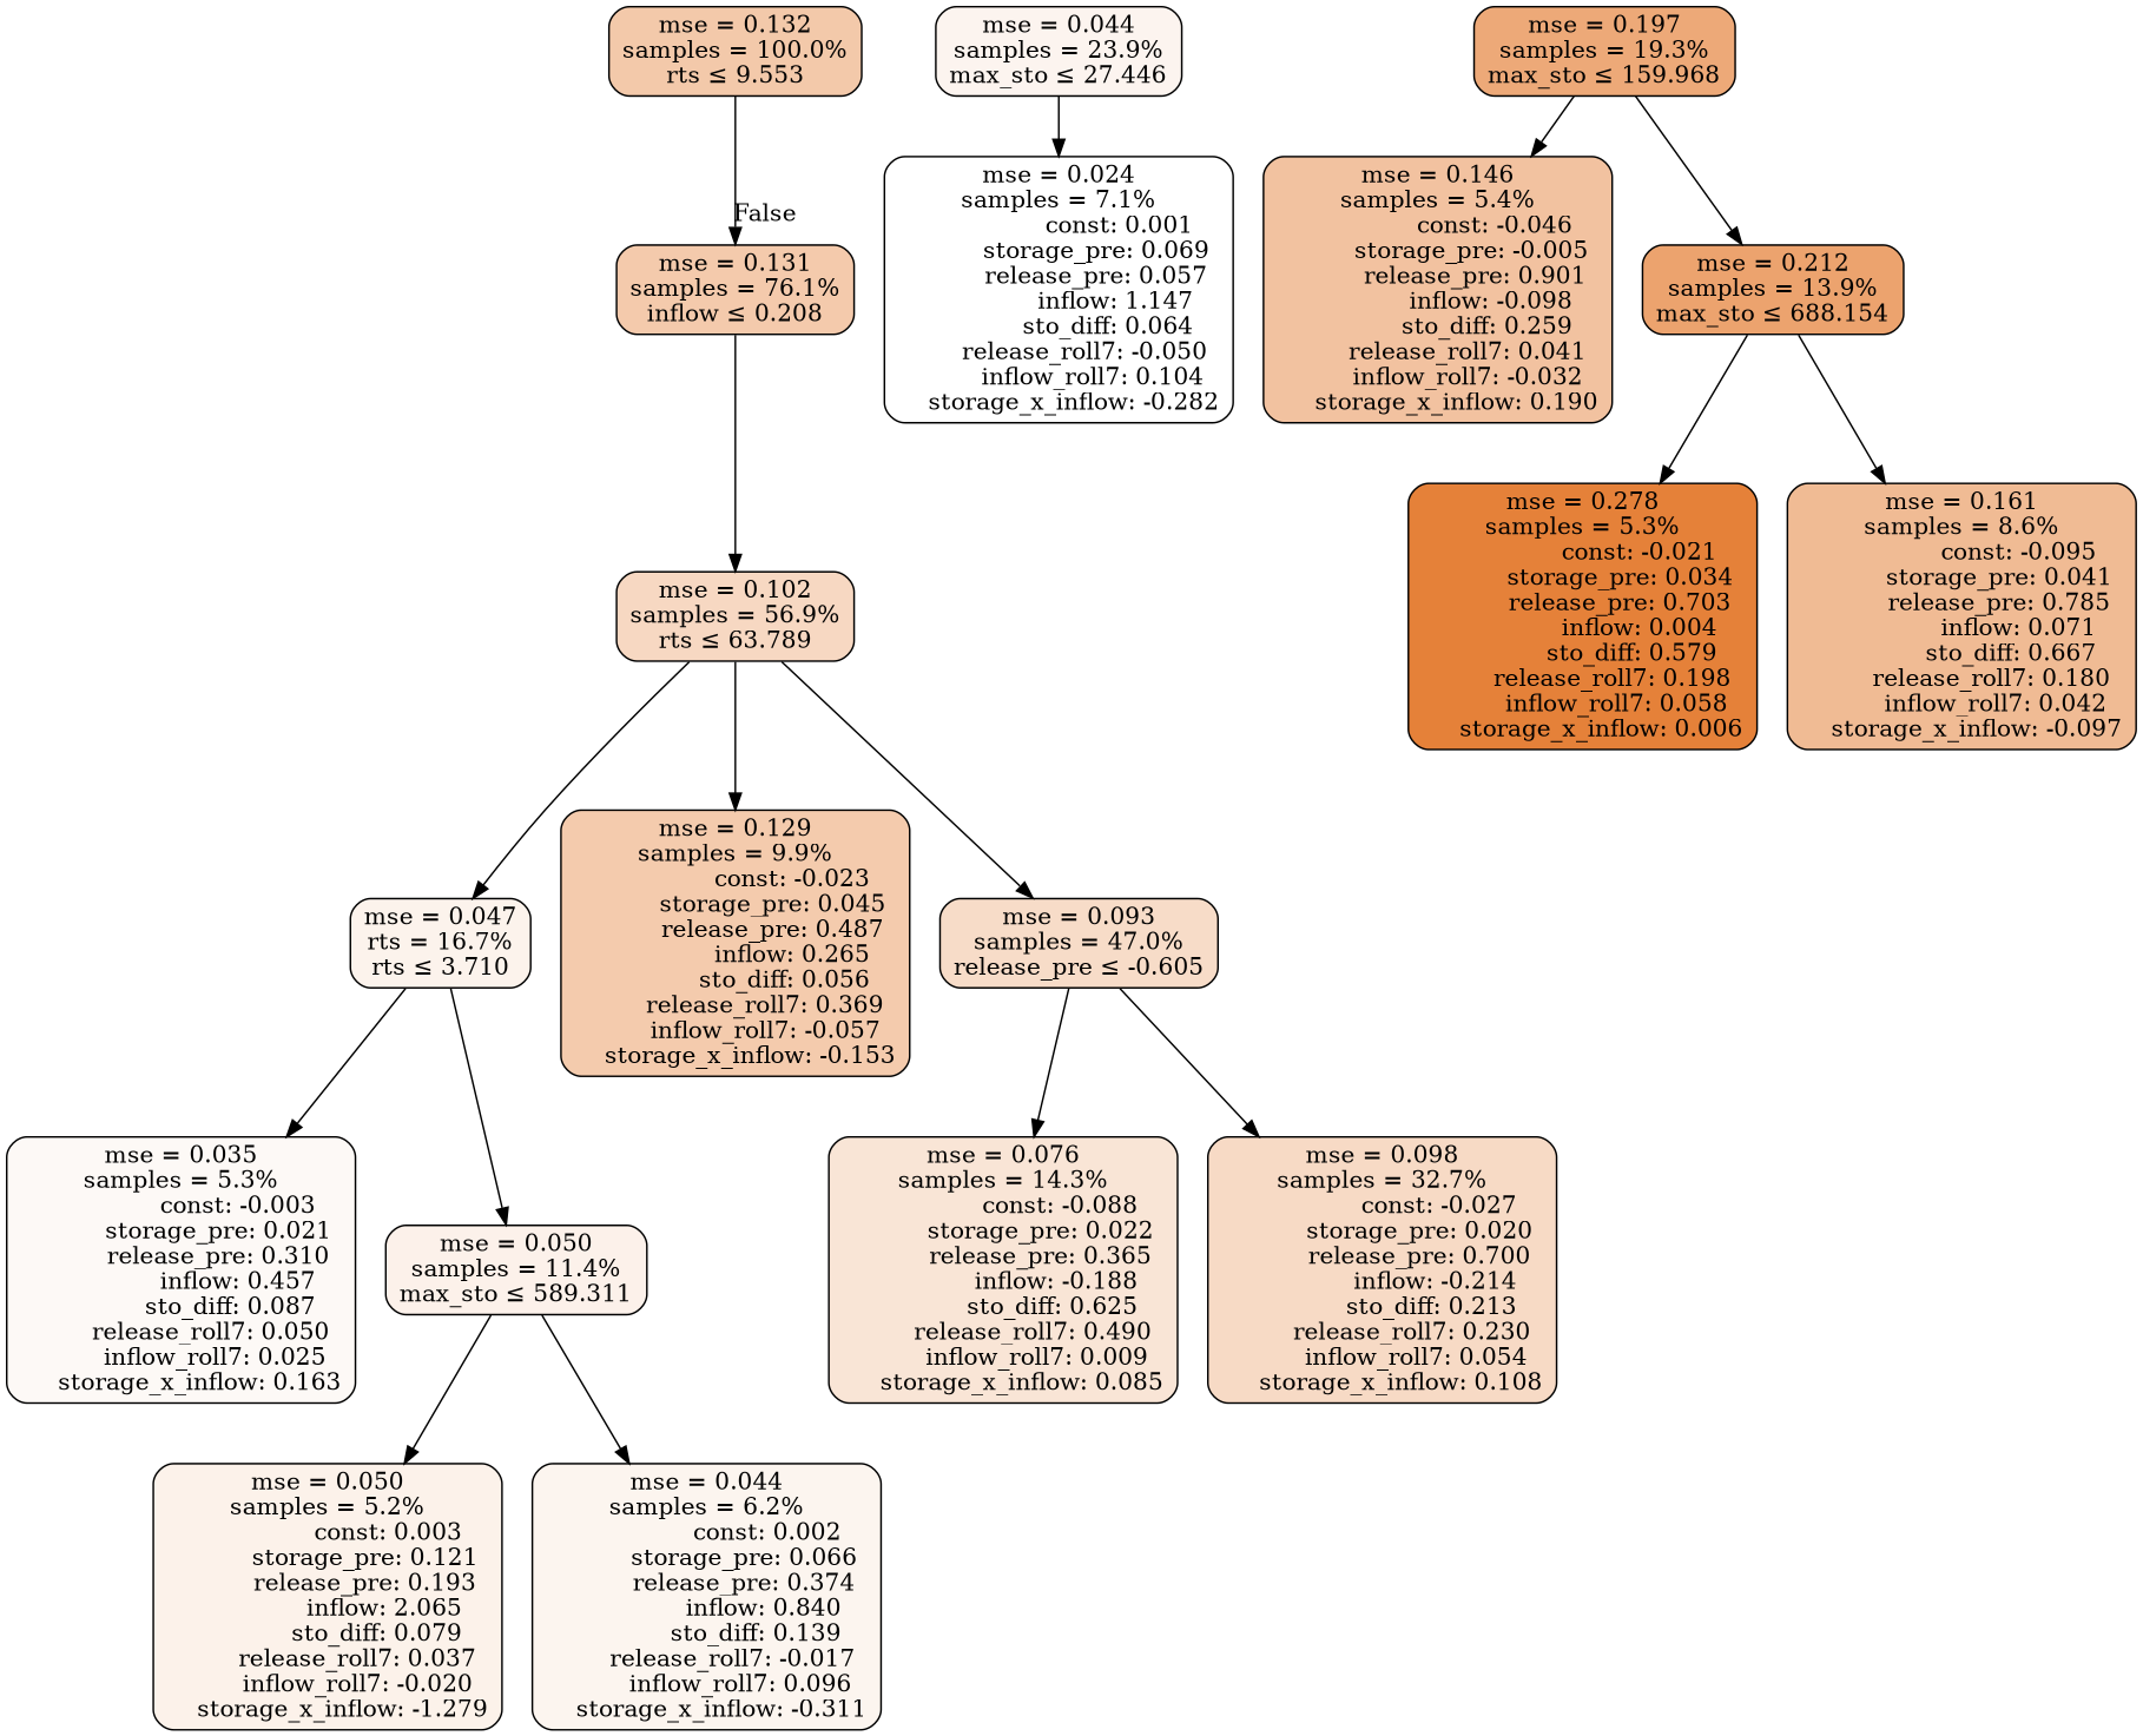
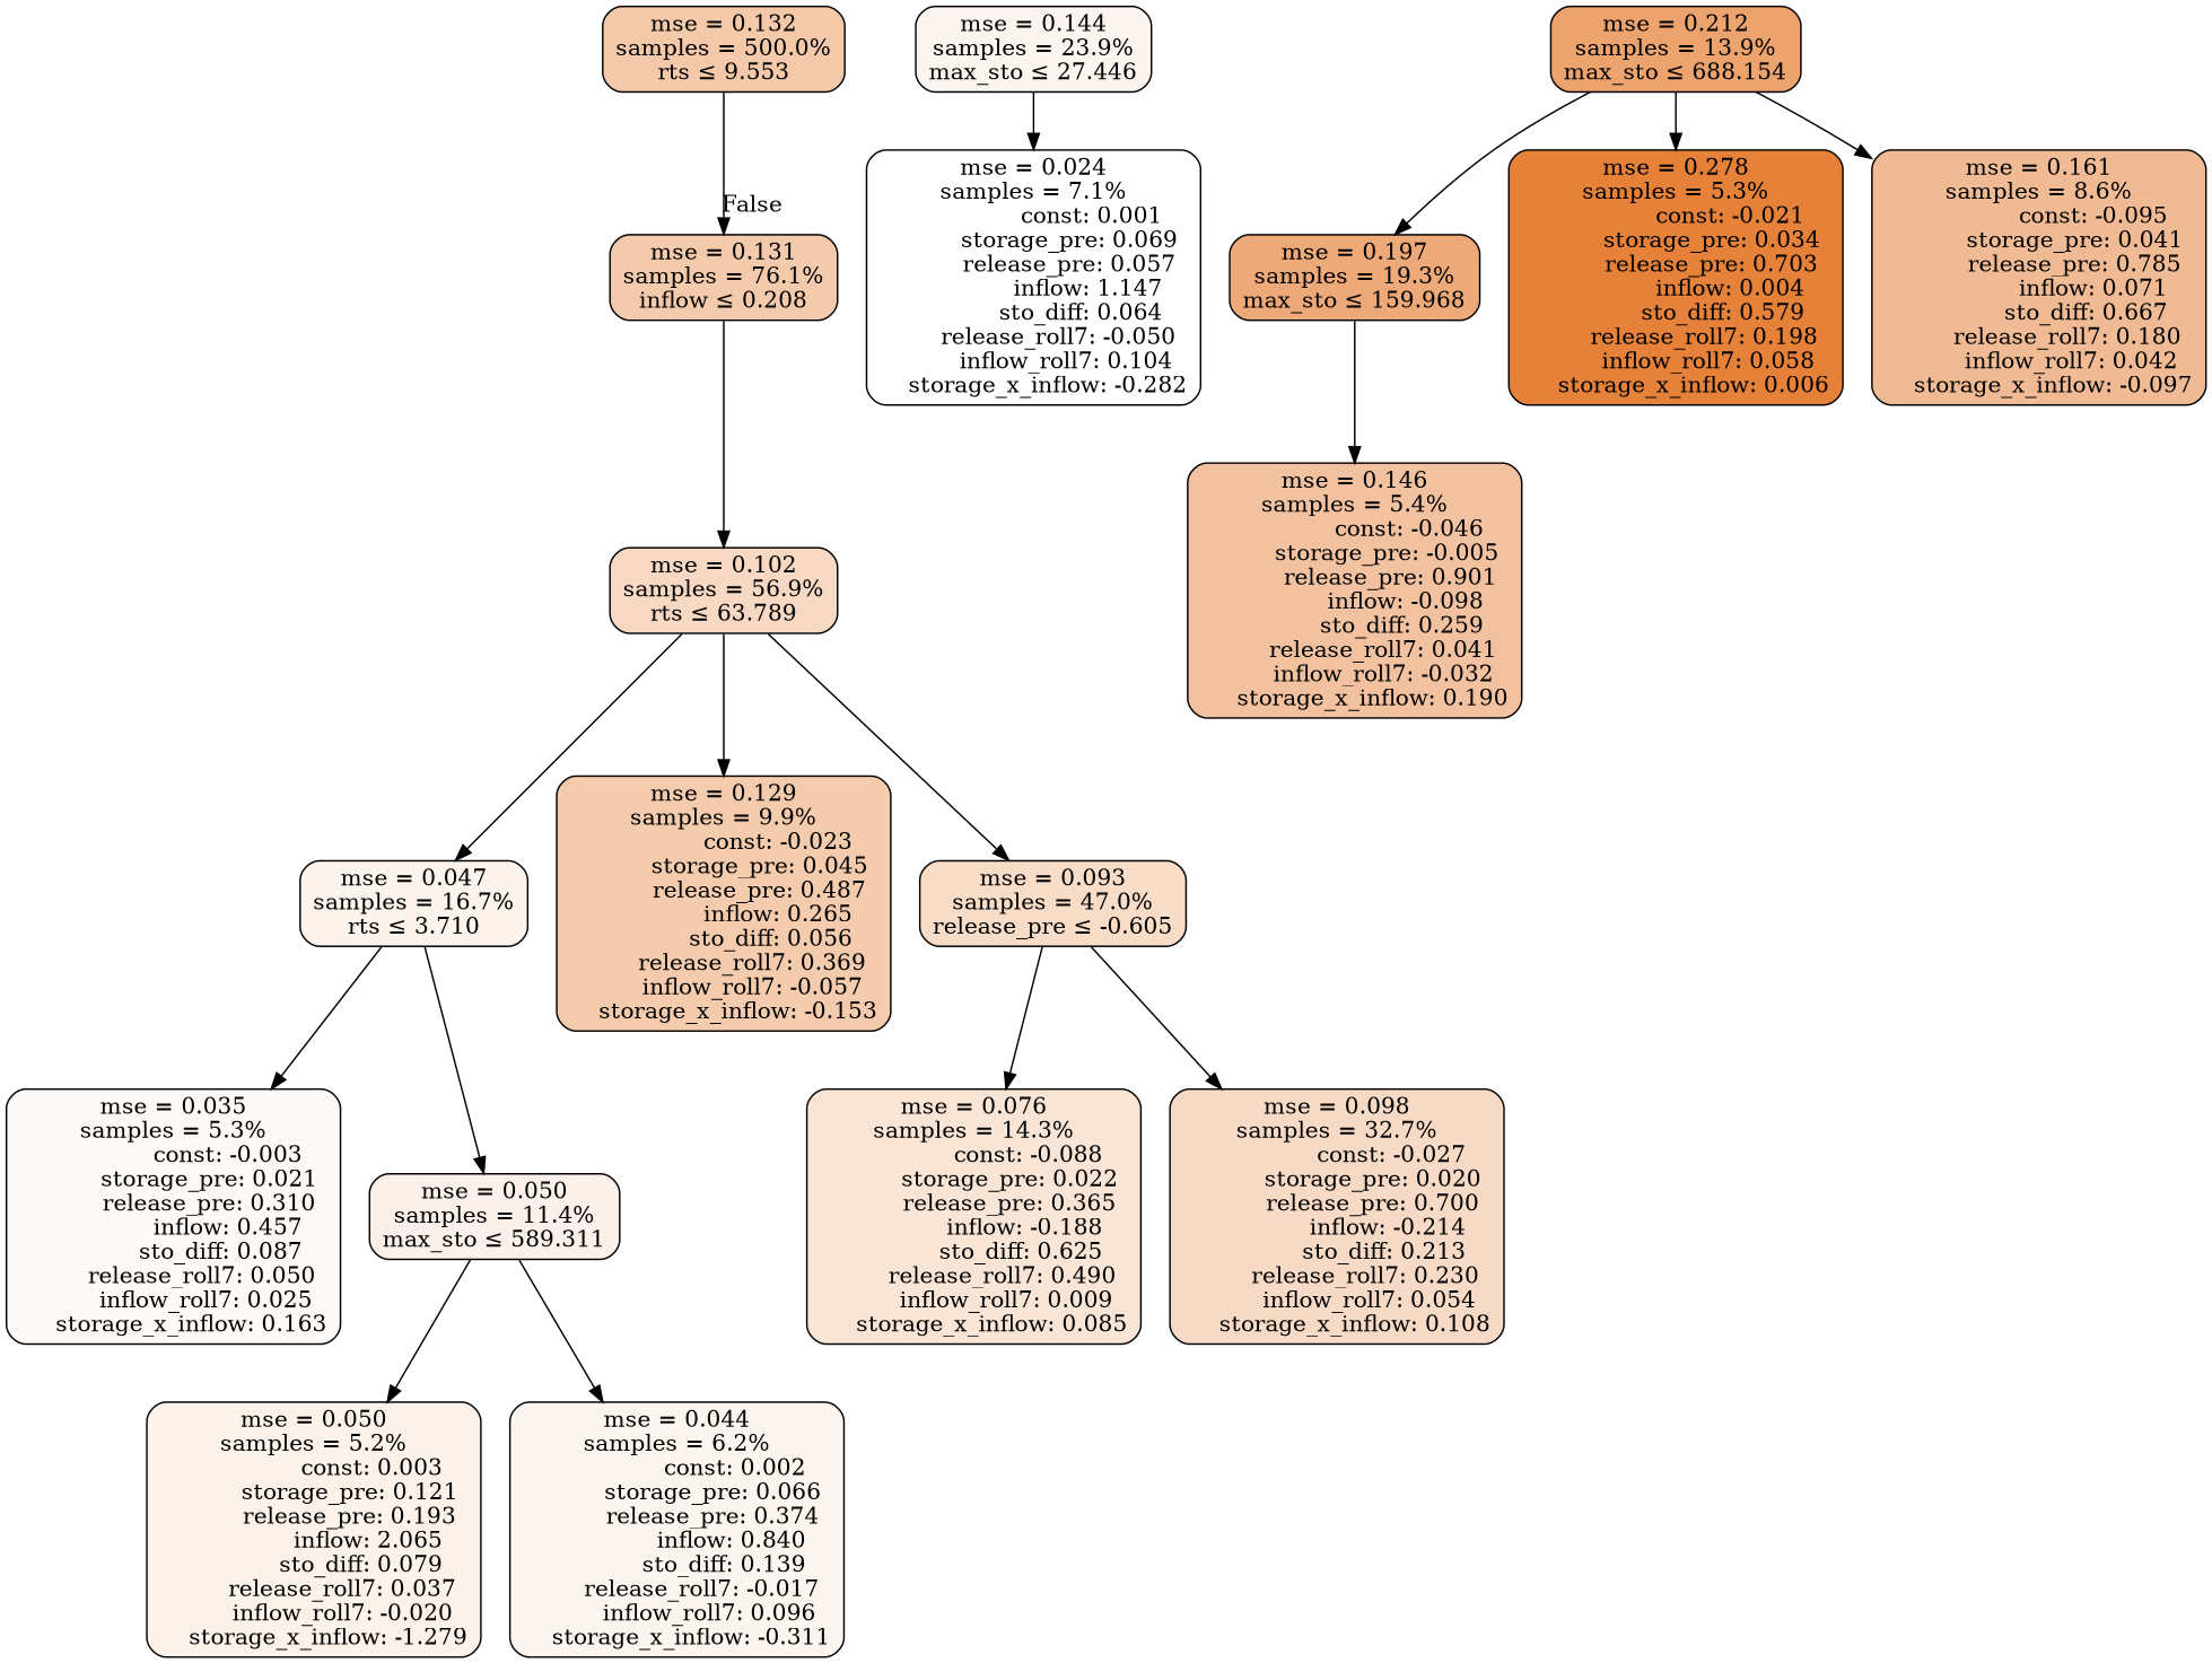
  digraph {
    fontname="DejaVu Serif"
    node [color=black fontname="DejaVu Serif" shape=rectangle style="filled, rounded"]
    edge [fontname="DejaVu Serif"]
-   n1 [fillcolor="#f3c9aa" label="mse = 0.132\nsamples = 100.0%\nrts &le; 9.553"]
+   n1 [fillcolor="#f3c9aa" label="mse = 0.132\nsamples = 500.0%\nrts &le; 9.553"]
    n2 [fillcolor="#f4caac" label="mse = 0.131\nsamples = 76.1%\ninflow &le; 0.208"]
-   n3 [fillcolor="#fcf4ef" label="mse = 0.044\nsamples = 23.9%\nmax_sto &le; 27.446"]
+   n3 [fillcolor="#fcf4ef" label="mse = 0.144\nsamples = 23.9%\nmax_sto &le; 27.446"]
    n4 [fillcolor="#ffffff" label="mse = 0.024\nsamples = 7.1%\n                const: 0.001\n          storage_pre: 0.069\n          release_pre: 0.057\n               inflow: 1.147\n             sto_diff: 0.064\n       release_roll7: -0.050\n         inflow_roll7: 0.104\n    storage_x_inflow: -0.282"]
    n5 [fillcolor="#f7d8c2" label="mse = 0.102\nsamples = 56.9%\nrts &le; 63.789"]
-   n6 [fillcolor="#fcf3ec" label="mse = 0.047\nrts = 16.7%\nrts &le; 3.710"]
+   n6 [fillcolor="#fcf3ec" label="mse = 0.047\nsamples = 16.7%\nrts &le; 3.710"]
    n7 [fillcolor="#fdf9f6" label="mse = 0.035\nsamples = 5.3%\n               const: -0.003\n          storage_pre: 0.021\n          release_pre: 0.310\n               inflow: 0.457\n             sto_diff: 0.087\n        release_roll7: 0.050\n         inflow_roll7: 0.025\n     storage_x_inflow: 0.163"]
    n8 [fillcolor="#fcf1ea" label="mse = 0.050\nsamples = 11.4%\nmax_sto &le; 589.311"]
    n9 [fillcolor="#fcf2ea" label="mse = 0.050\nsamples = 5.2%\n                const: 0.003\n          storage_pre: 0.121\n          release_pre: 0.193\n               inflow: 2.065\n             sto_diff: 0.079\n        release_roll7: 0.037\n        inflow_roll7: -0.020\n    storage_x_inflow: -1.279"]
    n10 [fillcolor="#fcf5ef" label="mse = 0.044\nsamples = 6.2%\n                const: 0.002\n          storage_pre: 0.066\n          release_pre: 0.374\n               inflow: 0.840\n             sto_diff: 0.139\n       release_roll7: -0.017\n         inflow_roll7: 0.096\n    storage_x_inflow: -0.311"]
    n11 [fillcolor="#f4cbad" label="mse = 0.129\nsamples = 9.9%\n               const: -0.023\n          storage_pre: 0.045\n          release_pre: 0.487\n               inflow: 0.265\n             sto_diff: 0.056\n        release_roll7: 0.369\n        inflow_roll7: -0.057\n    storage_x_inflow: -0.153"]
    n12 [fillcolor="#f7dcc8" label="mse = 0.093\nsamples = 47.0%\nrelease_pre &le; -0.605"]
    n13 [fillcolor="#eda978" label="mse = 0.197\nsamples = 19.3%\nmax_sto &le; 159.968"]
    n14 [fillcolor="#f2c2a0" label="mse = 0.146\nsamples = 5.4%\n               const: -0.046\n         storage_pre: -0.005\n          release_pre: 0.901\n              inflow: -0.098\n             sto_diff: 0.259\n        release_roll7: 0.041\n        inflow_roll7: -0.032\n     storage_x_inflow: 0.190"]
    n15 [fillcolor="#eca36e" label="mse = 0.212\nsamples = 13.9%\nmax_sto &le; 688.154"]
    n16 [fillcolor="#f9e5d6" label="mse = 0.076\nsamples = 14.3%\n               const: -0.088\n          storage_pre: 0.022\n          release_pre: 0.365\n              inflow: -0.188\n             sto_diff: 0.625\n        release_roll7: 0.490\n         inflow_roll7: 0.009\n     storage_x_inflow: 0.085"]
    n17 [fillcolor="#f7dac5" label="mse = 0.098\nsamples = 32.7%\n               const: -0.027\n          storage_pre: 0.020\n          release_pre: 0.700\n              inflow: -0.214\n             sto_diff: 0.213\n        release_roll7: 0.230\n         inflow_roll7: 0.054\n     storage_x_inflow: 0.108"]
    n18 [fillcolor="#e58139" label="mse = 0.278\nsamples = 5.3%\n               const: -0.021\n          storage_pre: 0.034\n          release_pre: 0.703\n               inflow: 0.004\n             sto_diff: 0.579\n        release_roll7: 0.198\n         inflow_roll7: 0.058\n     storage_x_inflow: 0.006"]
    n19 [fillcolor="#f0bb94" label="mse = 0.161\nsamples = 8.6%\n               const: -0.095\n          storage_pre: 0.041\n          release_pre: 0.785\n               inflow: 0.071\n             sto_diff: 0.667\n        release_roll7: 0.180\n         inflow_roll7: 0.042\n    storage_x_inflow: -0.097"]
    n1 -> n2 [headlabel=False labelangle=-45 labeldistance=2.5]
    n2 -> n5
    n3 -> n4
    n5 -> n6
    n5 -> n11
    n5 -> n12
    n6 -> n7
    n6 -> n8
    n8 -> n9
    n8 -> n10
    n12 -> n16
    n12 -> n17
    n13 -> n14
-   n13 -> n15
+   n15 -> n13
    n15 -> n18
    n15 -> n19
  }
